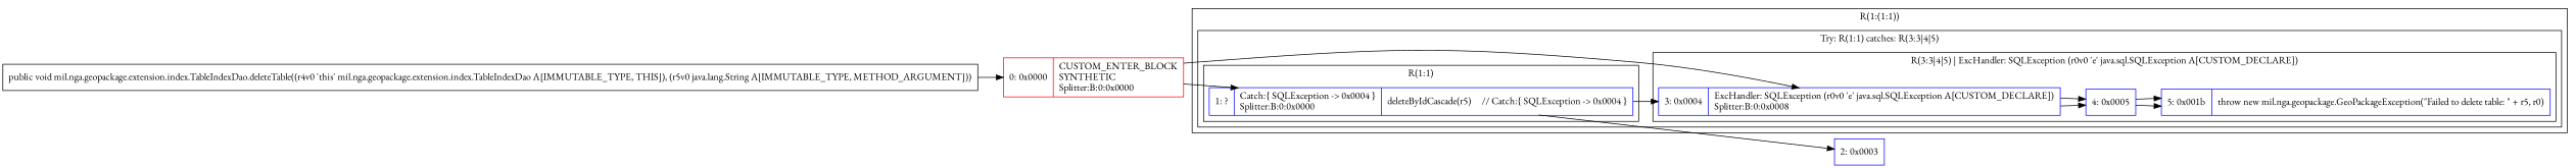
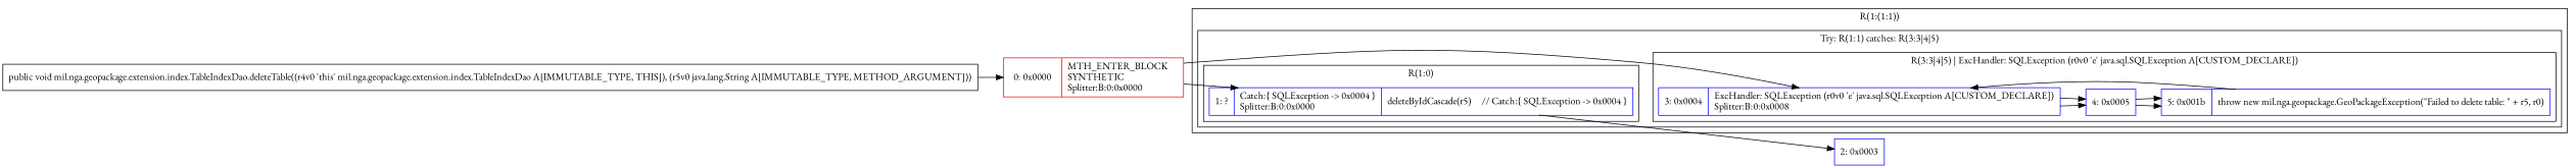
  digraph {
    fontname="EB Garamond"
    rankdir=LR
    node [color=blue fontname="EB Garamond" shape=record]
    edge [fontname="EB Garamond"]
    n1 [label="{1\:\ ?|Catch:\{ SQLException \-\> 0x0004 \}\lSplitter:B:0:0x0000\l|deleteByIdCascade(r5)     \/\/ Catch:\{ SQLException \-\> 0x0004 \}\l}"]
    n2 [label="{3\:\ 0x0004|ExcHandler: SQLException (r0v0 'e' java.sql.SQLException A[CUSTOM_DECLARE])\lSplitter:B:0:0x0008\l}"]
    n3 [label="{4\:\ 0x0005}"]
    n4 [label="{5\:\ 0x001b|throw new mil.nga.geopackage.GeoPackageException(\"Failed to delete table: \" + r5, r0)\l}"]
    n5 [label="{2\:\ 0x0003}"]
-   n6 [color=red label="{0\:\ 0x0000|CUSTOM_ENTER_BLOCK\lSYNTHETIC\lSplitter:B:0:0x0000\l}"]
+   n6 [color=red label="{0\:\ 0x0000|MTH_ENTER_BLOCK\lSYNTHETIC\lSplitter:B:0:0x0000\l}"]
    n7 [label="{public void mil.nga.geopackage.extension.index.TableIndexDao.deleteTable((r4v0 'this' mil.nga.geopackage.extension.index.TableIndexDao A[IMMUTABLE_TYPE, THIS]), (r5v0 java.lang.String A[IMMUTABLE_TYPE, METHOD_ARGUMENT])) }" color=""]
    subgraph cluster_1 {
      label="R(1:(1:1))"
      subgraph cluster_2 {
        label="Try: R(1:1) catches: R(3:3|4|5)"
        subgraph cluster_3 {
-         label="R(1:1)"
+         label="R(1:0)"
          n1
        }
        subgraph cluster_4 {
          label="R(3:3|4|5) | ExcHandler: SQLException (r0v0 'e' java.sql.SQLException A[CUSTOM_DECLARE])\l"
          n2
          n3
          n4
        }
      }
    }
    subgraph cluster_5 {
      label="R(3:3|4|5) | ExcHandler: SQLException (r0v0 'e' java.sql.SQLException A[CUSTOM_DECLARE])\l"
    }
-   n1 -> n2
+   n4 -> n2
    n1 -> n5
    n2 -> n3
    n2 -> n3
    n3 -> n4
    n3 -> n4
    n6 -> n1
    n6 -> n2
    n7 -> n6
  }
